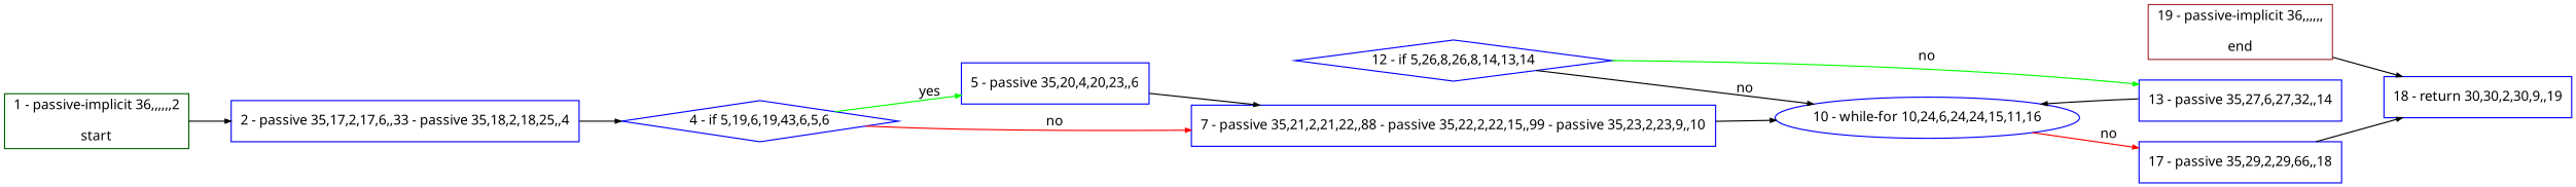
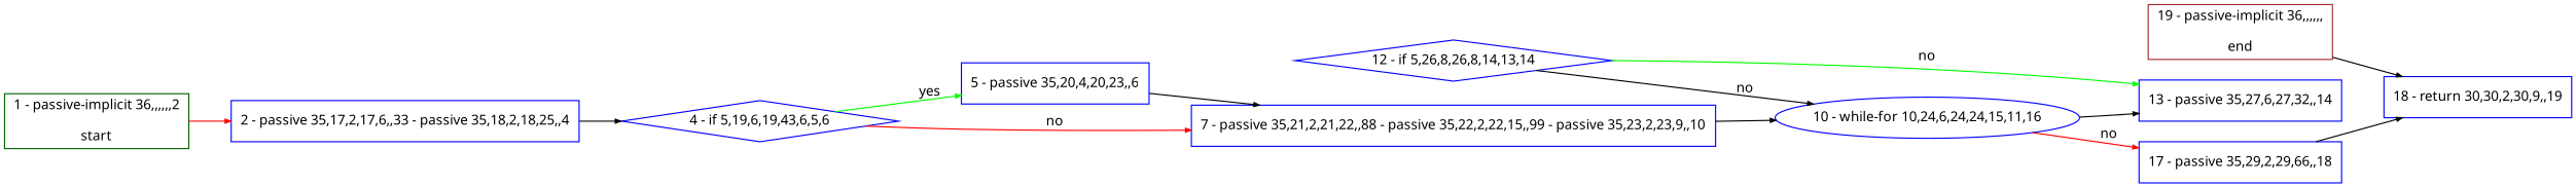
  digraph {
    bgcolor=white
    compound=true
    fillcolor="#FFFFCC"
    fontname="Noto Sans"
    fontsize=12
    pack=true
    packmode=clust
    rankdir=LR
    style="rounded,filled"
    node [color="#0000ff" compound=true fillcolor="#ffffff" fixedsize=false fontname="Noto Sans" fontsize=12 node_initialized=no shape=box style=filled]
    edge [arrowhead=normal arrowsize=0.5 arrowtail=none color="#000000" compound=true dir=forward fontcolor=black fontname="Noto Sans" fontsize=12]
    n1 [label="2 - passive 35,17,2,17,6,,33 - passive 35,18,2,18,25,,4"]
    n2 [label="4 - if 5,19,6,19,43,6,5,6" shape=diamond]
    n3 [label="5 - passive 35,20,4,20,23,,6"]
    n4 [label="7 - passive 35,21,2,21,22,,88 - passive 35,22,2,22,15,,99 - passive 35,23,2,23,9,,10"]
    n5 [color="#006400" label="1 - passive-implicit 36,,,,,,2\n\nstart"]
    n6 [label="10 - while-for 10,24,6,24,24,15,11,16" shape=oval]
    n7 [label="17 - passive 35,29,2,29,66,,18"]
    n8 [label="18 - return 30,30,2,30,9,,19"]
    n9 [label="12 - if 5,26,8,26,8,14,13,14" shape=diamond]
    n10 [label="13 - passive 35,27,6,27,32,,14"]
    n11 [color="#a52a2a" label="19 - passive-implicit 36,,,,,,\n\nend"]
    n1 -> n2
    n2 -> n3 [color="#00ff00" label=yes]
    n2 -> n4 [color="#ff0000" label=no]
    n3 -> n4
    n4 -> n6
-   n5 -> n1
+   n5 -> n1 [color="#ff0000"]
    n6 -> n7 [color="#ff0000" label=no]
    n7 -> n8
    n9 -> n6 [label=no]
    n9 -> n10 [color="#00ff00" label=no]
-   n10 -> n6
+   n6 -> n10
    n11 -> n8
  }
